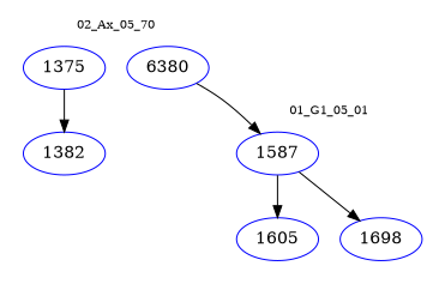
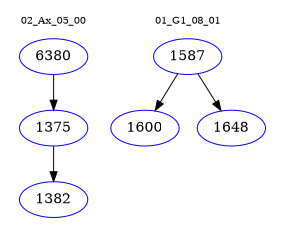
  digraph {
    node [color=blue]
    edge [color=black]
    n1 [label=6380]
    n2 [label=1375]
    n3 [label=1382]
-   n4 [label=1605]
+   n4 [label=1600]
    n5 [label=1587]
-   n6 [label=1698]
+   n6 [label=1648]
    subgraph cluster_1 {
      color=white
      fontsize=10
-     label="02_Ax_05_70"
+     label="02_Ax_05_00"
      n1
      n2
      n3
    }
    subgraph cluster_2 {
      color=white
      fontsize=10
-     label="01_G1_05_01"
+     label="01_G1_08_01"
      n4
      n5
      n6
    }
-   n1 -> n5
+   n1 -> n2
    n2 -> n3
    n5 -> n4
    n5 -> n6
  }
